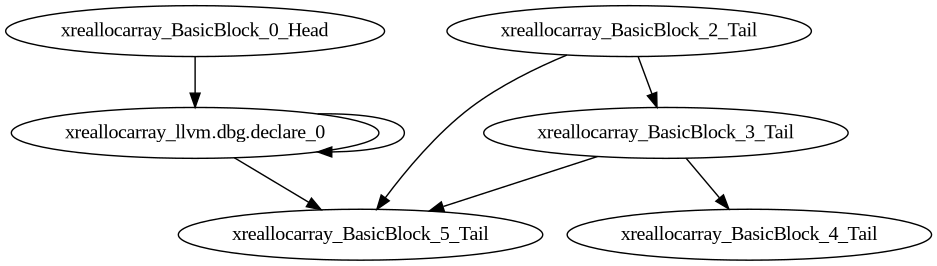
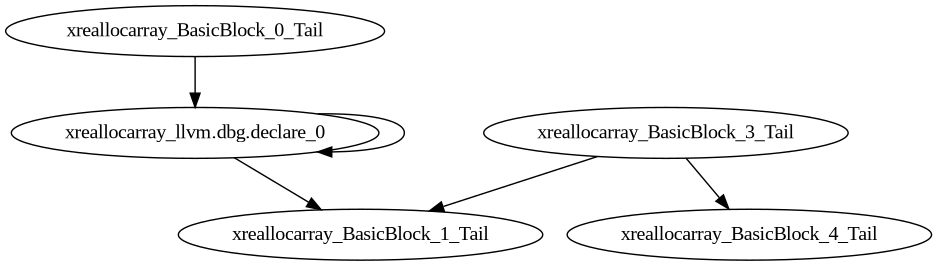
  digraph {
    fontname="Liberation Serif"
    node [fontname="Liberation Serif"]
    edge [fontname="Liberation Serif"]
    n1 [label=xreallocarray_BasicBlock_3_Tail]
-   xreallocarray_BasicBlock_5_Tail
+   xreallocarray_BasicBlock_5_Tail [label=xreallocarray_BasicBlock_1_Tail]
    xreallocarray_BasicBlock_4_Tail
    "xreallocarray_llvm.dbg.declare_0"
-   xreallocarray_BasicBlock_2_Tail
-   xreallocarray_BasicBlock_0_Head
+   xreallocarray_BasicBlock_0_Head [label=xreallocarray_BasicBlock_0_Tail]
    n1 -> xreallocarray_BasicBlock_5_Tail
    n1 -> xreallocarray_BasicBlock_4_Tail
    "xreallocarray_llvm.dbg.declare_0" -> xreallocarray_BasicBlock_5_Tail
    "xreallocarray_llvm.dbg.declare_0" -> "xreallocarray_llvm.dbg.declare_0"
-   xreallocarray_BasicBlock_2_Tail -> n1
-   xreallocarray_BasicBlock_2_Tail -> xreallocarray_BasicBlock_5_Tail
    xreallocarray_BasicBlock_0_Head -> "xreallocarray_llvm.dbg.declare_0"
  }
